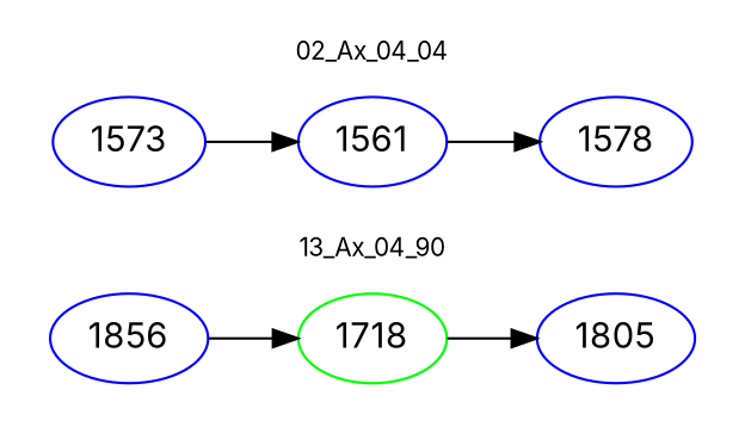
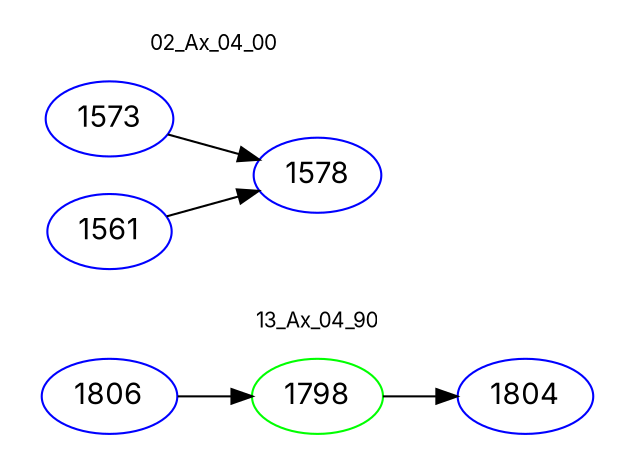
  digraph {
    fontname=Inter
    rankdir=LR
    node [color=blue fontname=Inter]
    edge [color=black fontname=Inter]
-   n1 [label=1856]
-   n2 [color=green label=1718]
-   n3 [label=1805]
+   n1 [label=1806]
+   n2 [color=green label=1798]
+   n3 [label=1804]
    n4 [label=1573]
    n5 [label=1561]
    n6 [label=1578]
    subgraph cluster_1 {
      color=white
      fontsize=10
      label="13_Ax_04_90"
      n1
      n2
      n3
    }
    subgraph cluster_2 {
      color=white
      fontsize=10
-     label="02_Ax_04_04"
+     label="02_Ax_04_00"
      n4
      n5
      n6
    }
    n1 -> n2
    n2 -> n3
-   n4 -> n5
+   n4 -> n6
    n5 -> n6
  }
